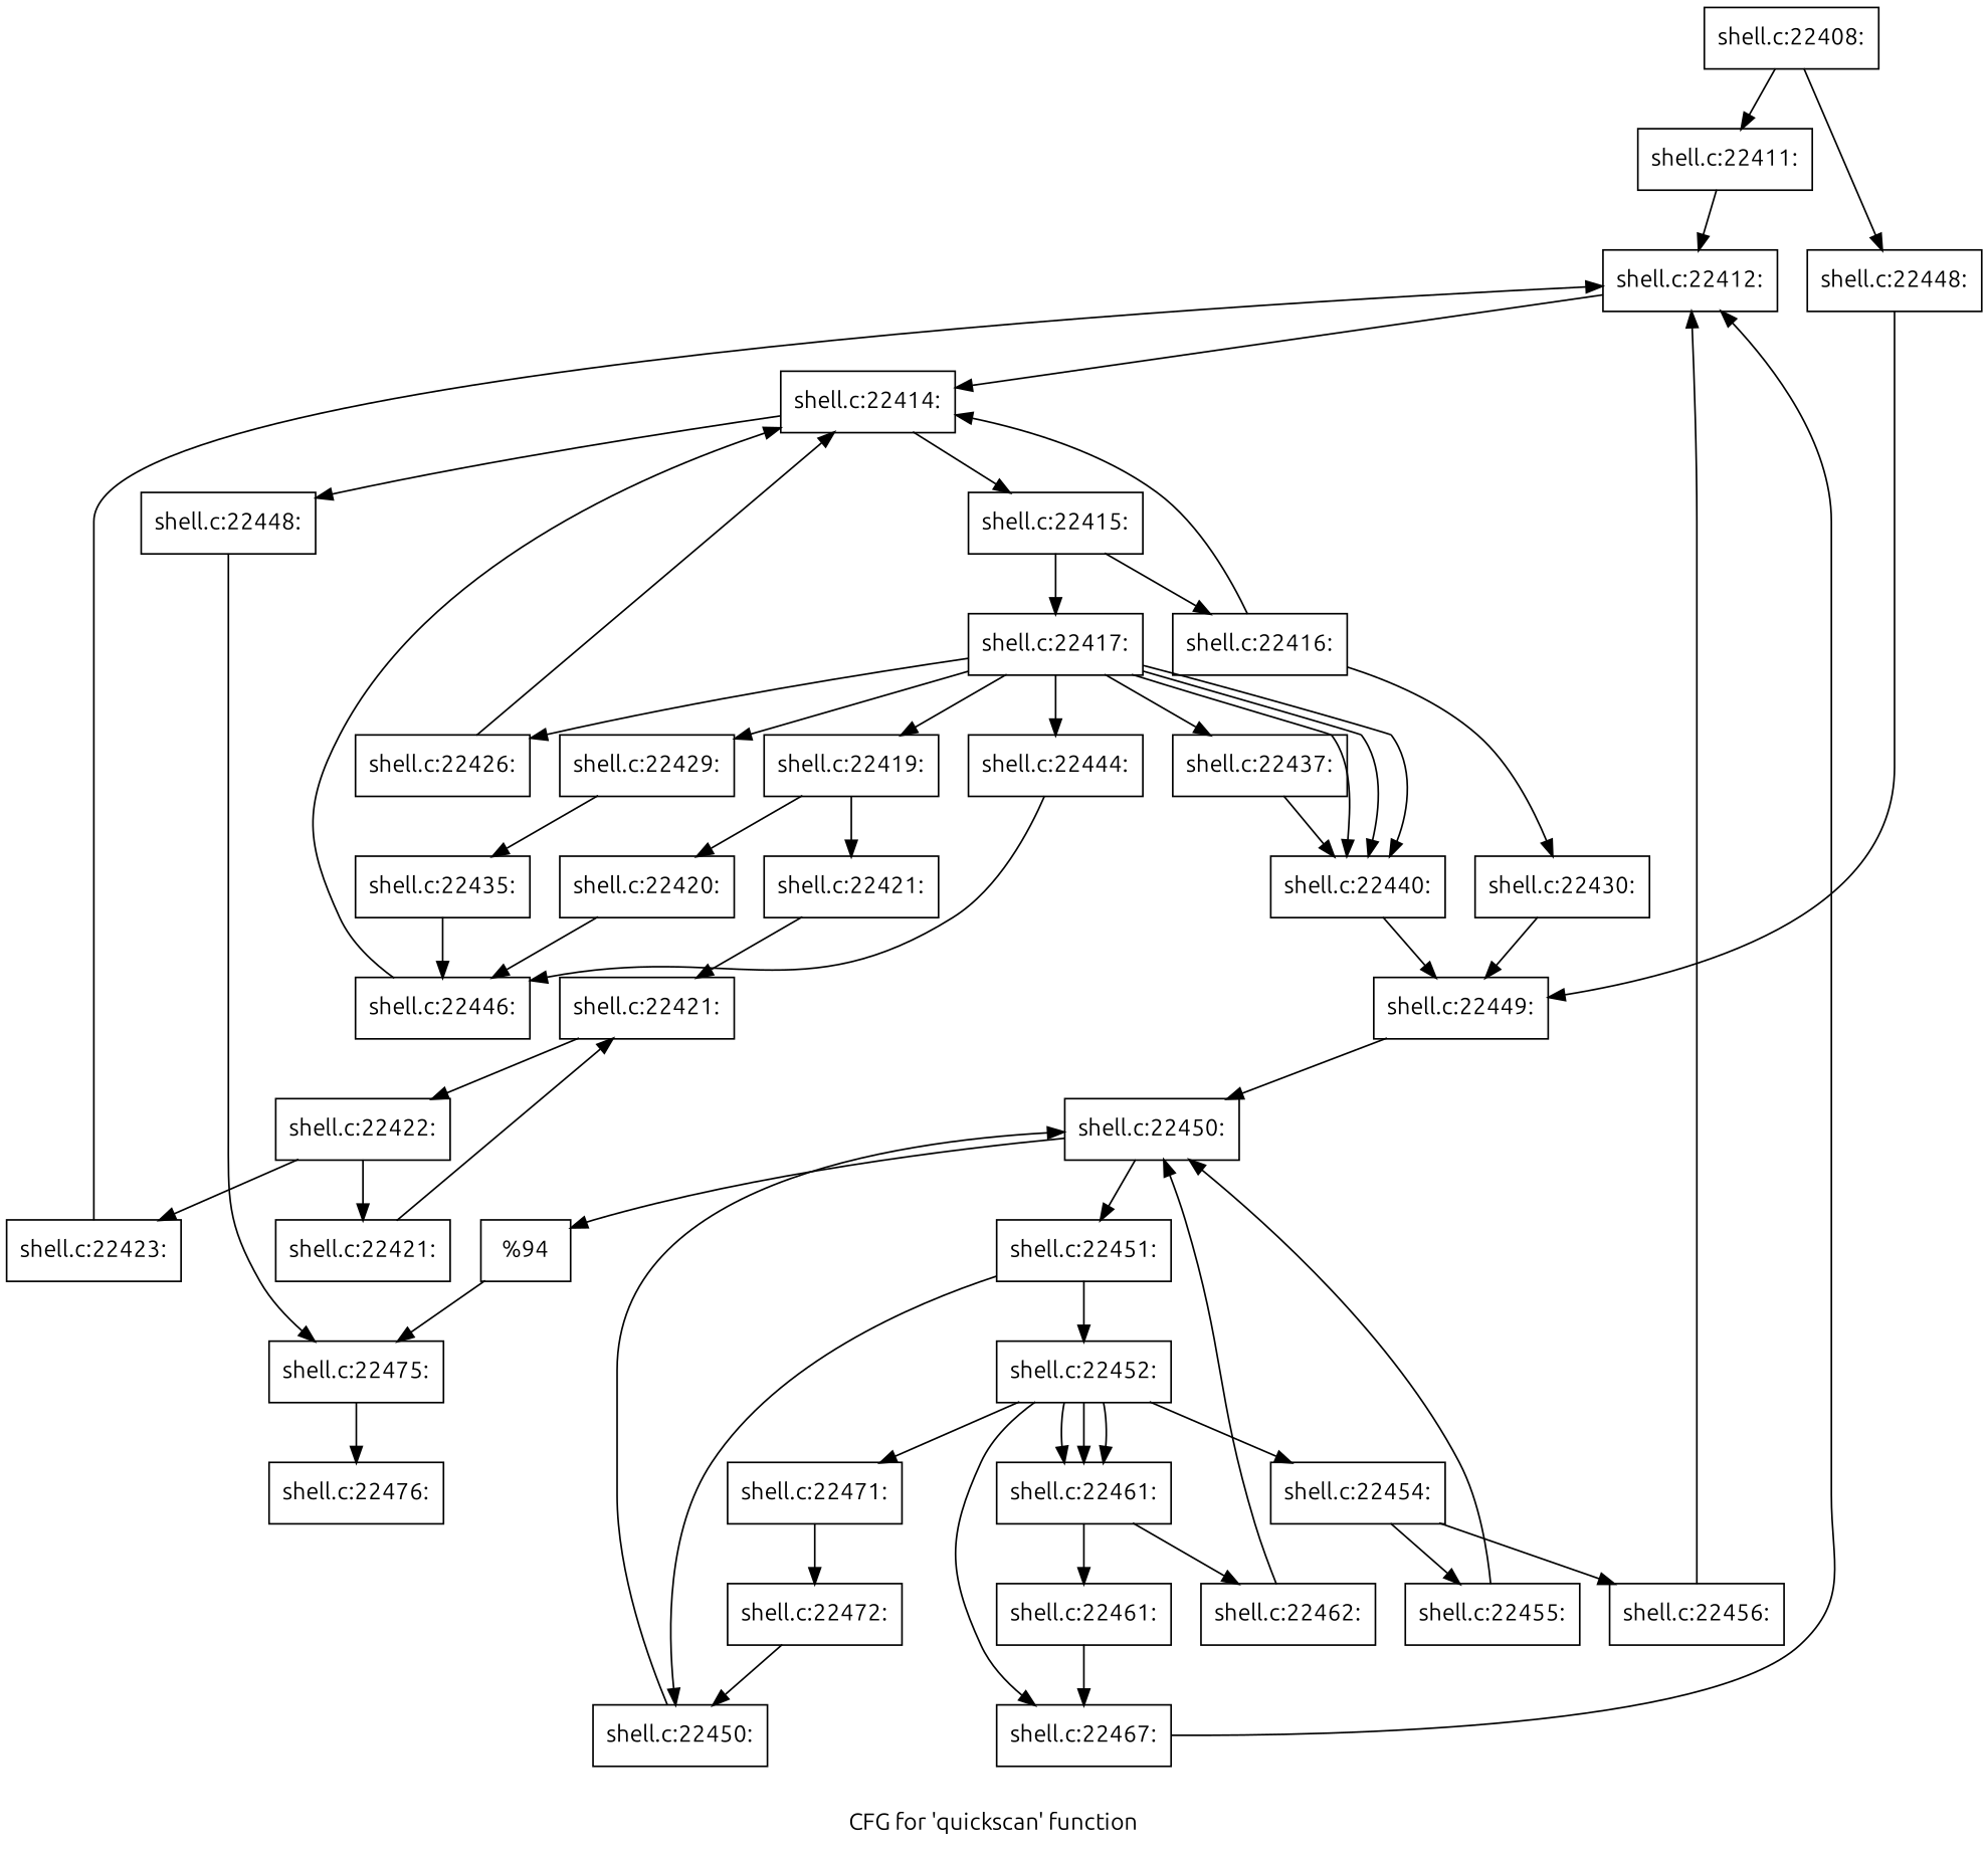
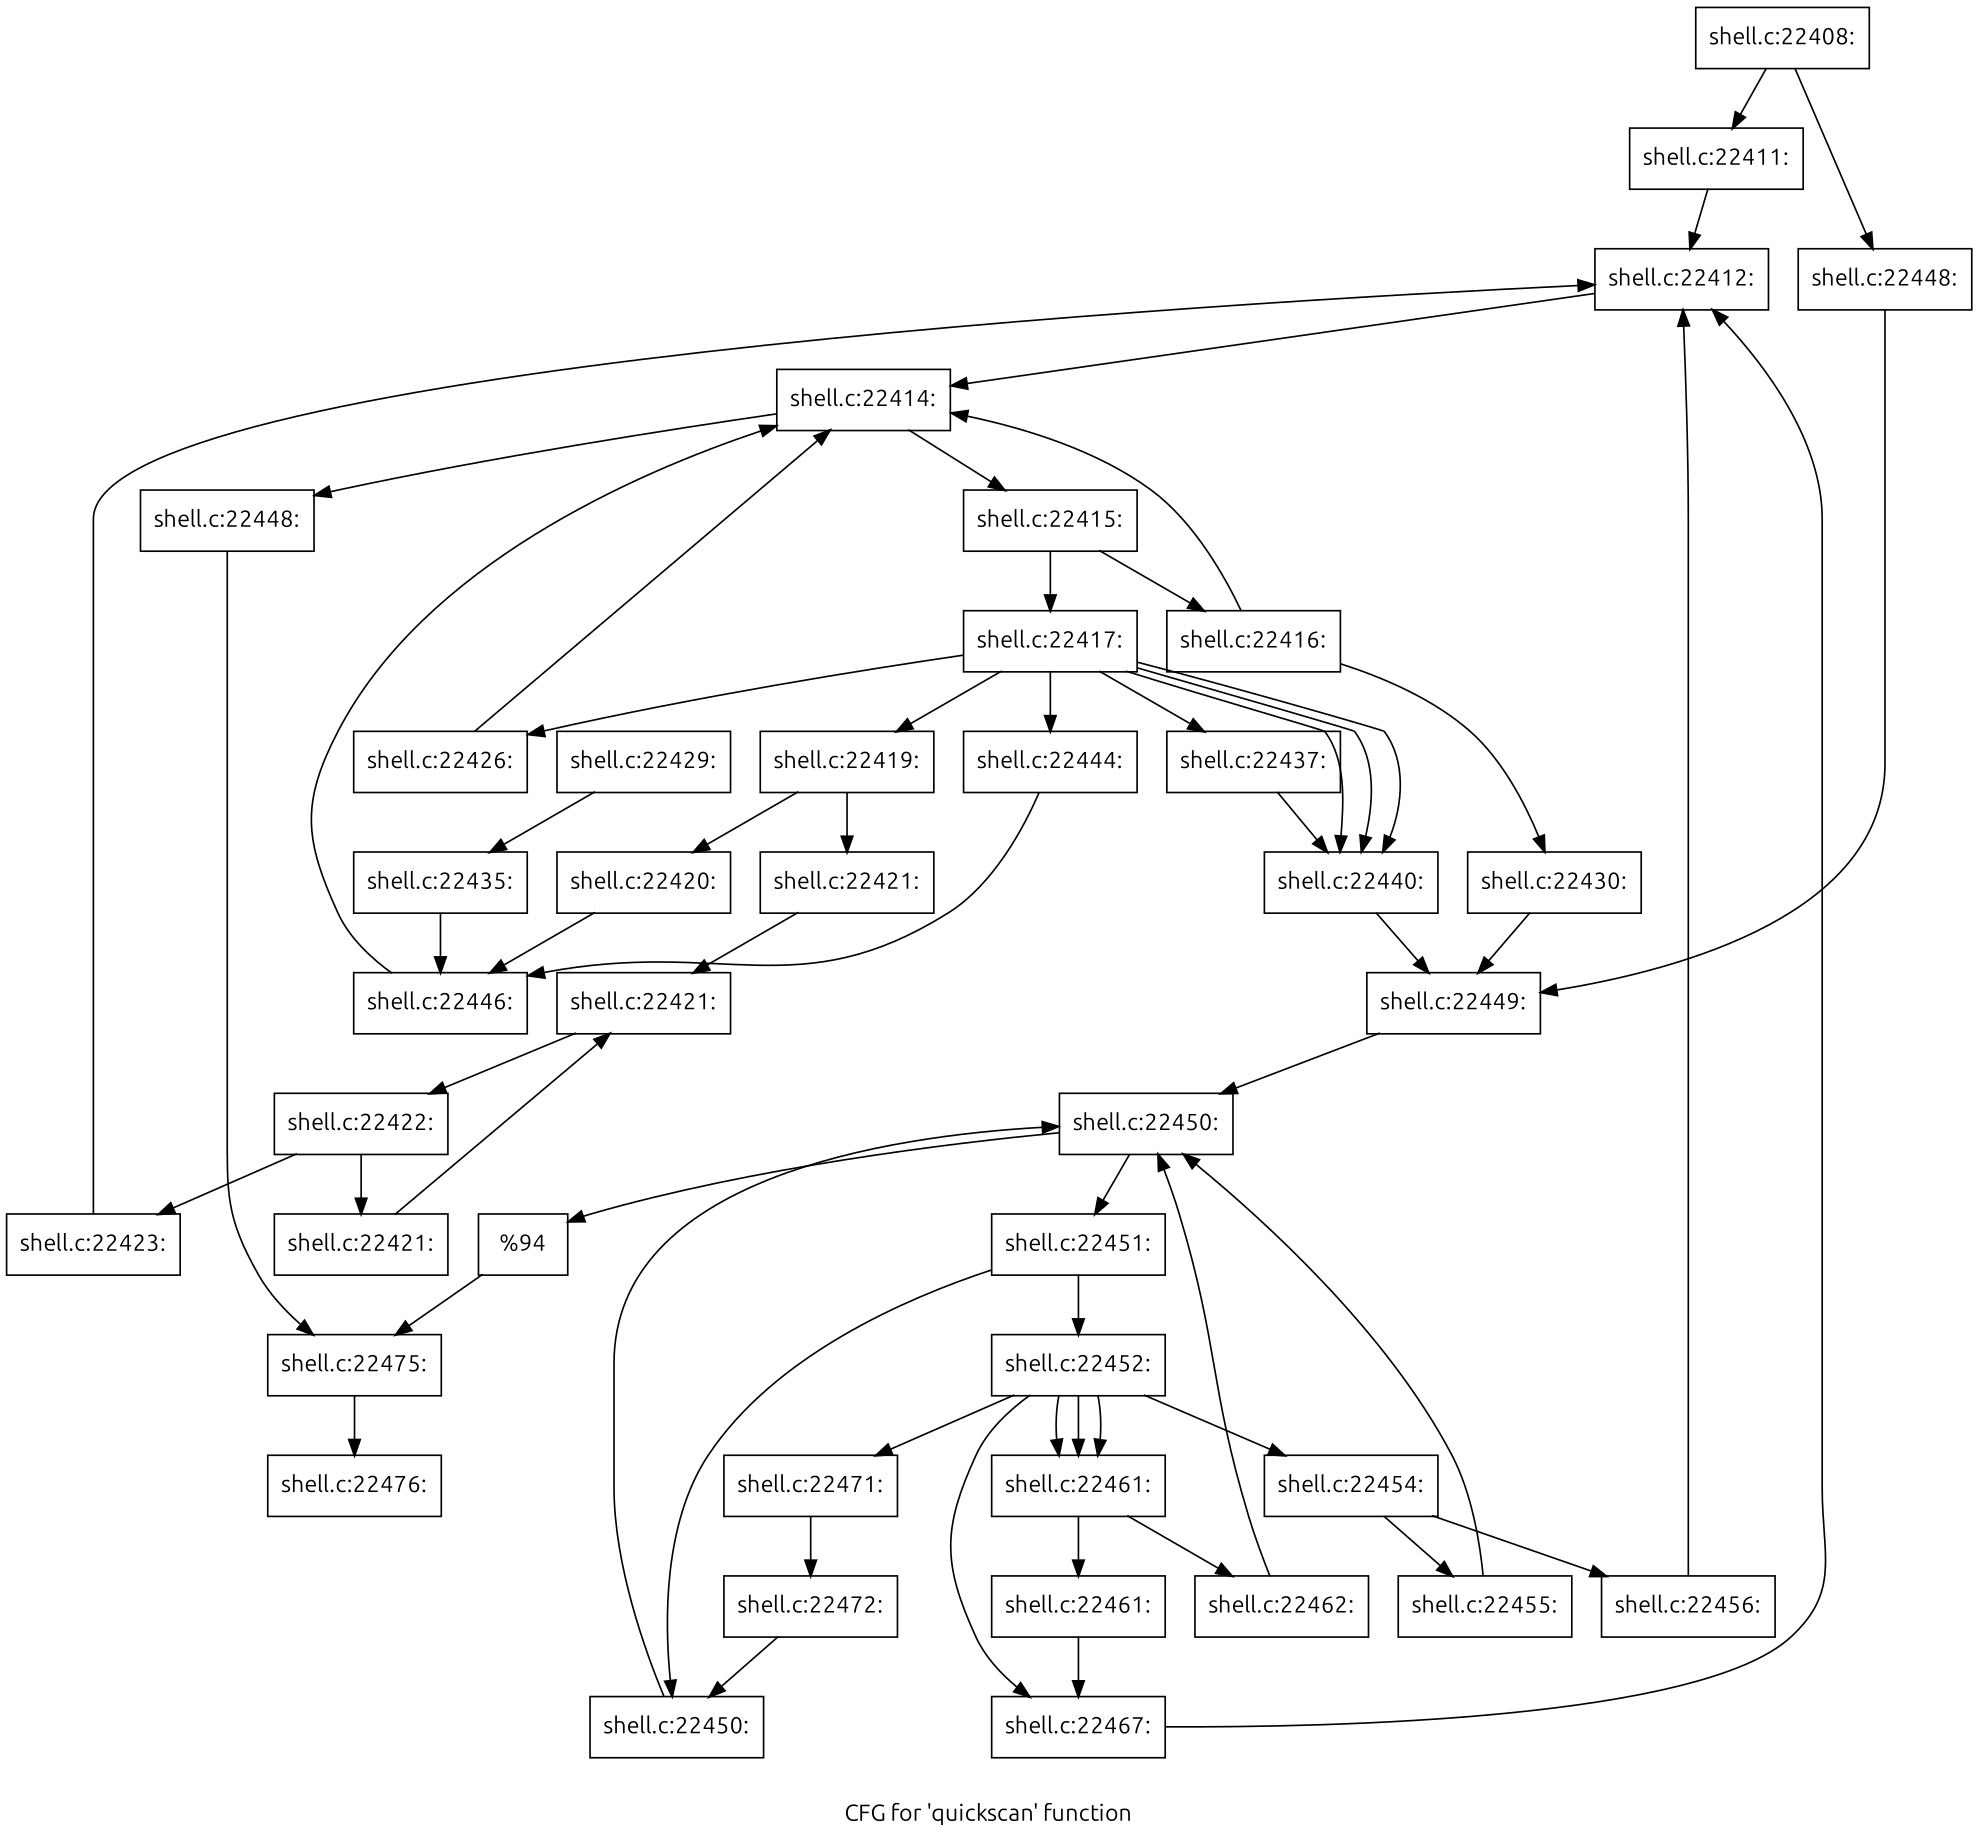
  digraph {
    fontname=Ubuntu
    label="CFG for 'quickscan' function"
    node [fontname=Ubuntu shape=record]
    edge [fontname=Ubuntu]
    n1 [label="{shell.c:22408:}"]
    n2 [label="{shell.c:22411:}"]
    n3 [label="{shell.c:22448:}"]
    n4 [label="{shell.c:22412:}"]
    n5 [label="{shell.c:22449:}"]
    n6 [label="{shell.c:22414:}"]
    n7 [label="{shell.c:22450:}"]
    n8 [label="{shell.c:22415:}"]
    n9 [label="{shell.c:22448:}"]
    n10 [label="{shell.c:22416:}"]
    n11 [label="{shell.c:22417:}"]
    n12 [label="{shell.c:22475:}"]
    n13 [label="{shell.c:22430:}"]
    n14 [label="{shell.c:22444:}"]
    n15 [label="{shell.c:22419:}"]
    n16 [label="{shell.c:22426:}"]
    n17 [label="{shell.c:22429:}"]
    n18 [label="{shell.c:22437:}"]
    n19 [label="{shell.c:22440:}"]
    n20 [label="{shell.c:22476:}"]
    n21 [label="{shell.c:22446:}"]
    n22 [label="{shell.c:22420:}"]
    n23 [label="{shell.c:22421:}"]
    n24 [label="{shell.c:22435:}"]
    n25 [label="{shell.c:22421:}"]
    n26 [label="{shell.c:22422:}"]
    n27 [label="{shell.c:22423:}"]
    n28 [label="{shell.c:22421:}"]
    n29 [label="{shell.c:22451:}"]
    n30 [label="{%94}"]
    n31 [label="{shell.c:22452:}"]
    n32 [label="{shell.c:22450:}"]
    n33 [label="{shell.c:22471:}"]
    n34 [label="{shell.c:22454:}"]
    n35 [label="{shell.c:22461:}"]
    n36 [label="{shell.c:22467:}"]
    n37 [label="{shell.c:22472:}"]
    n38 [label="{shell.c:22455:}"]
    n39 [label="{shell.c:22456:}"]
    n40 [label="{shell.c:22462:}"]
    n41 [label="{shell.c:22461:}"]
    n1 -> n2
    n1 -> n3
    n2 -> n4
    n3 -> n5
    n4 -> n6
    n5 -> n7
    n6 -> n8
    n6 -> n9
    n7 -> n29
    n7 -> n30
    n8 -> n10
    n8 -> n11
    n9 -> n12
    n10 -> n6
    n10 -> n13
    n11 -> n14
    n11 -> n15
    n11 -> n16
-   n11 -> n17
    n11 -> n18
    n11 -> n19
    n11 -> n19
    n11 -> n19
    n12 -> n20
    n13 -> n5
    n14 -> n21
    n15 -> n22
    n15 -> n23
    n16 -> n6
    n17 -> n24
    n18 -> n19
    n19 -> n5
    n21 -> n6
    n22 -> n21
    n23 -> n25
    n24 -> n21
    n25 -> n26
    n26 -> n27
    n26 -> n28
    n27 -> n4
    n28 -> n25
    n29 -> n31
    n29 -> n32
    n30 -> n12
    n31 -> n33
    n31 -> n34
    n31 -> n35
    n31 -> n35
    n31 -> n35
    n31 -> n36
    n32 -> n7
    n33 -> n37
    n34 -> n38
    n34 -> n39
    n35 -> n40
    n35 -> n41
    n36 -> n4
    n37 -> n32
    n38 -> n7
    n39 -> n4
    n40 -> n7
    n41 -> n36
  }
